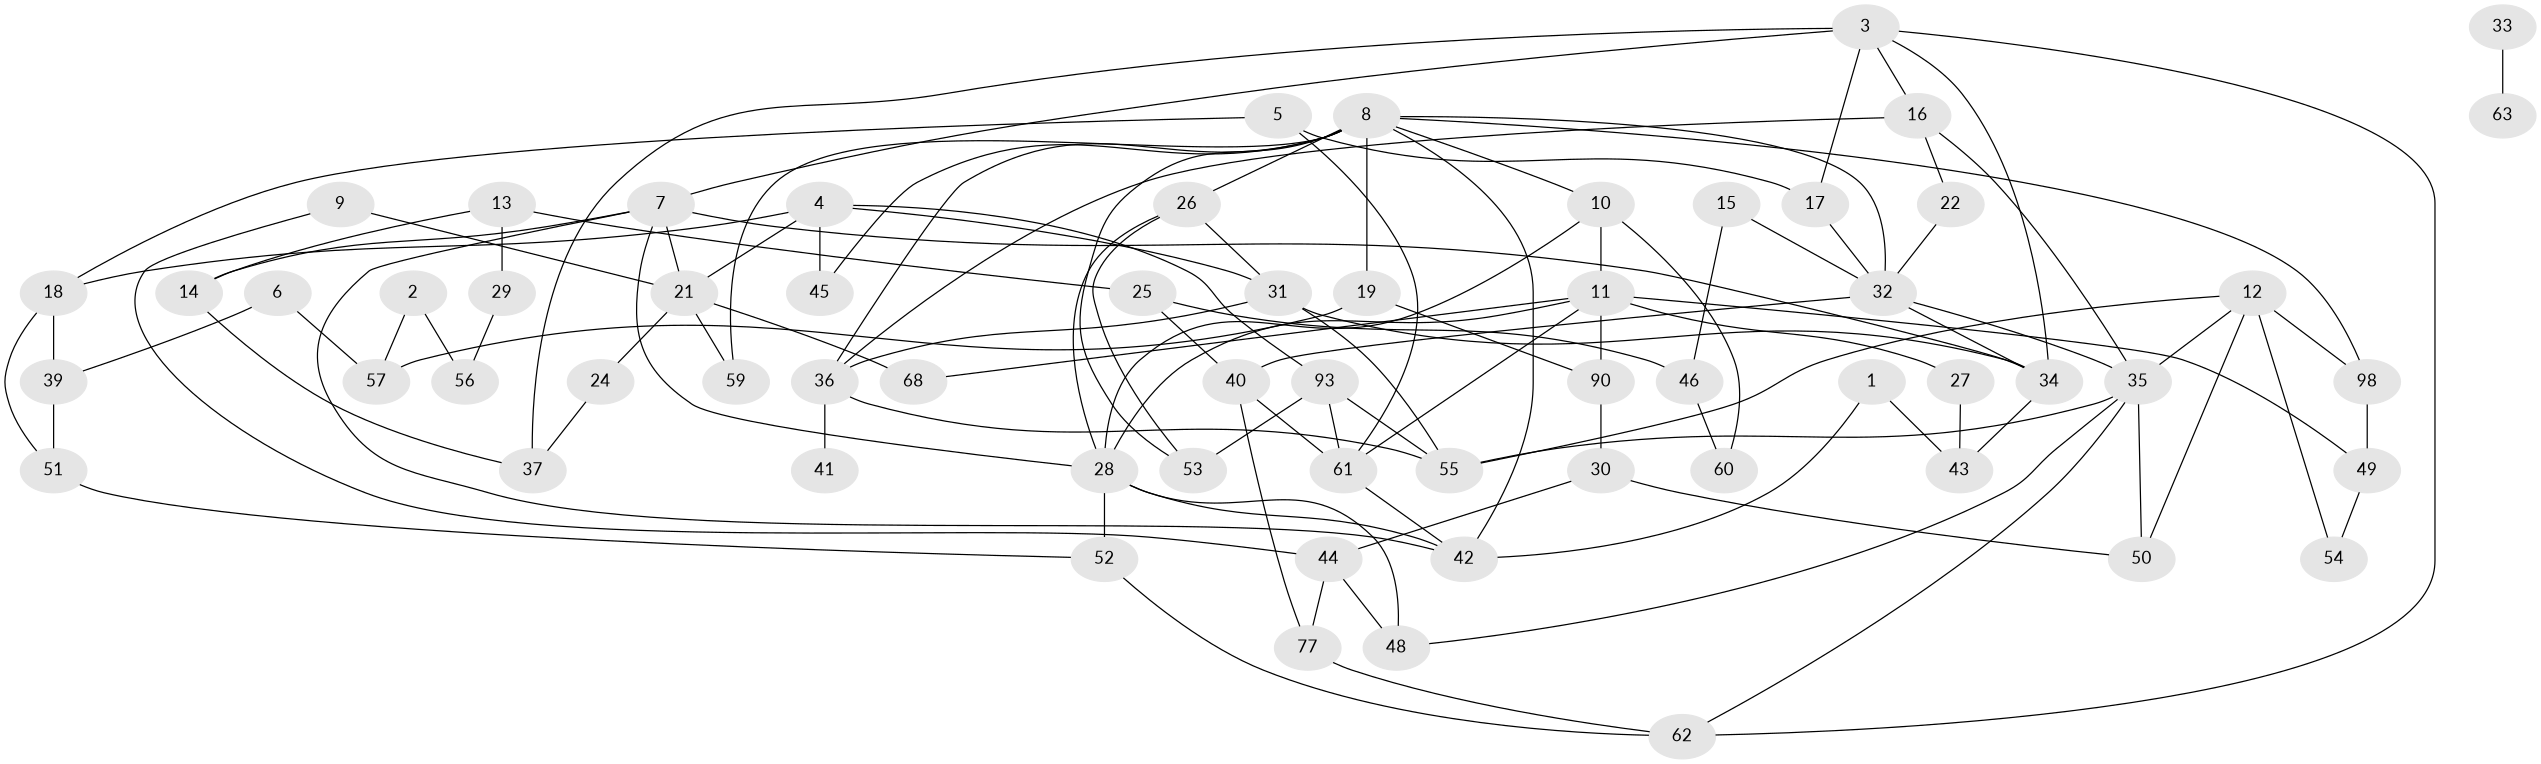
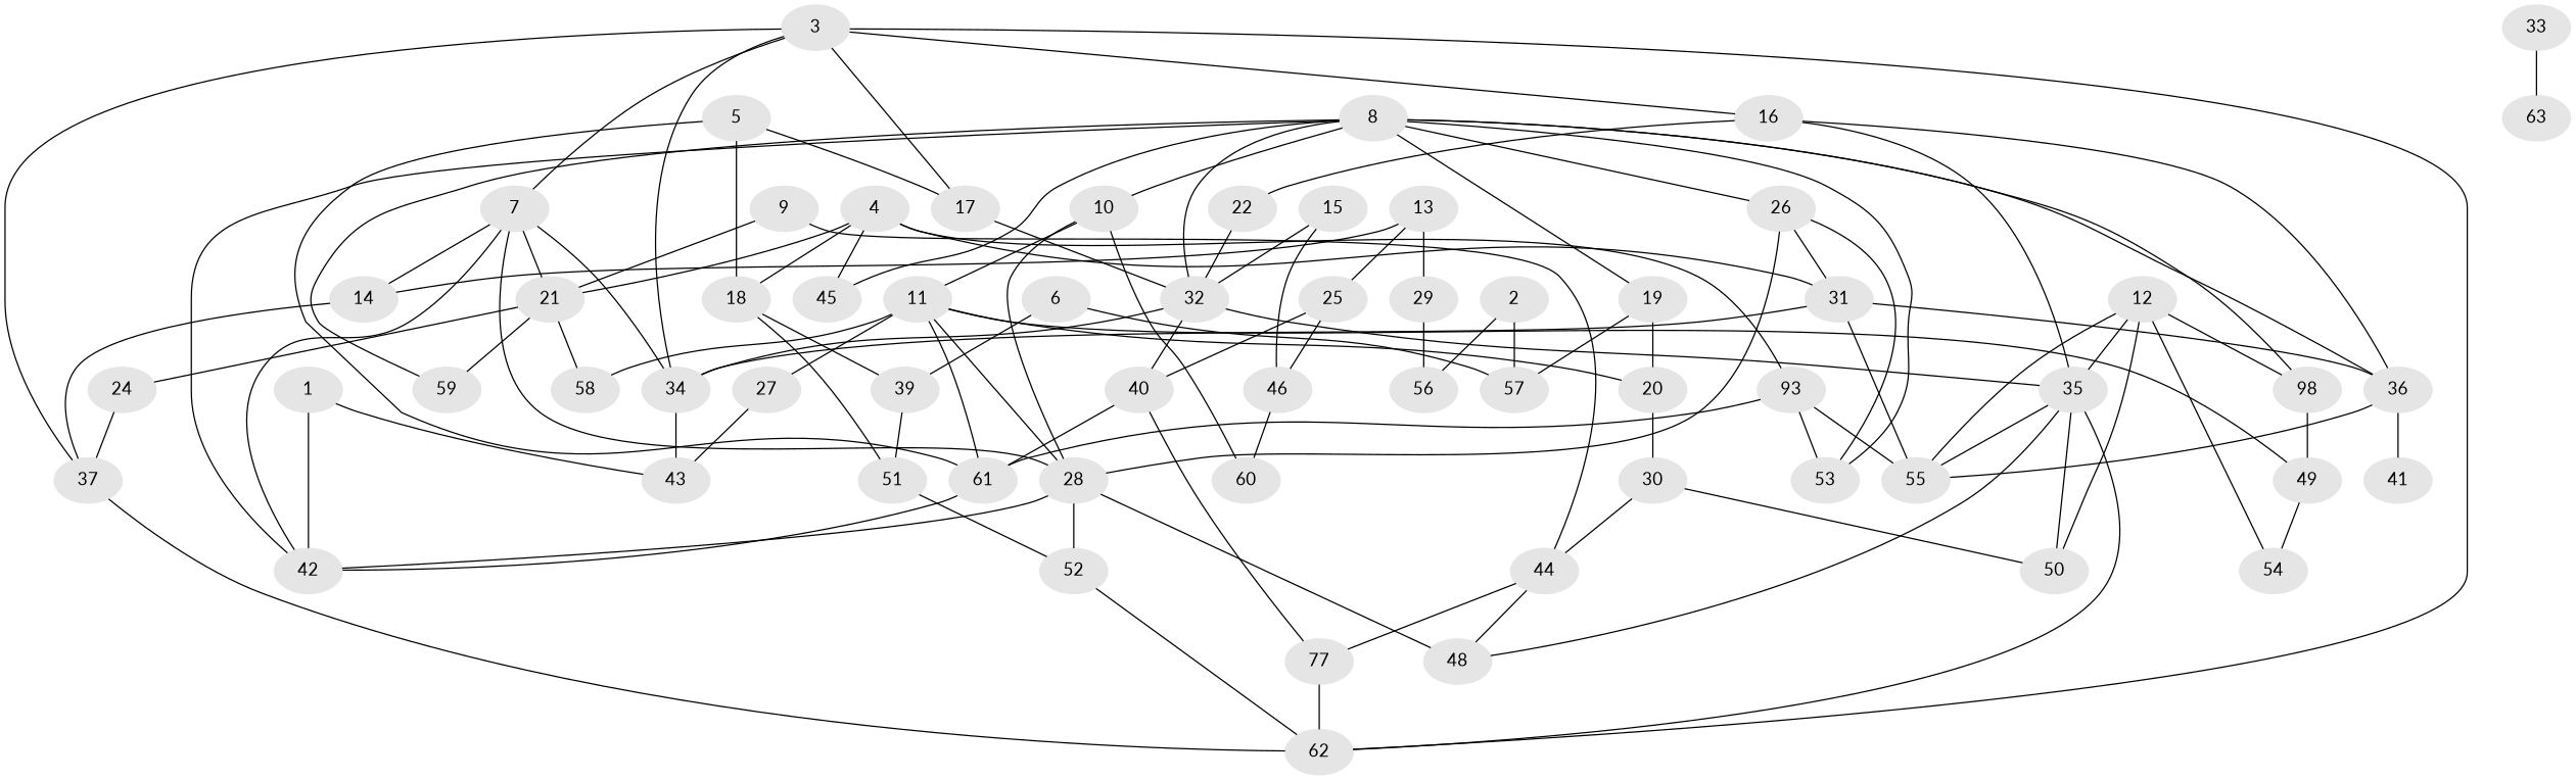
  graph {
    fontname=Lato
    node [color=gray90 fontname=Lato style=filled]
    edge [fontname=Lato weight=1.0]
    1
    42
    43
    2
    56
    57
    3
    7
    16
    17
    34
    37
    62
    21
    14
    28
    36
    35
    22
    32
    4
    18
    n23 [label=93]
    31
    45
    39
    51
    59
-   58 [label=68]
+   58
    24
    61
    53
    55
    5
    6
    48
    52
    8
    10
    19
    26
    n42 [label=98]
    11
    60
-   20 [label=90]
+   20
    40
    41
    49
    9
    44
    n51 [label=77]
    27
    30
    54
    12
    50
    13
    25
    29
    46
    15
    33
    63
    1 -- 42
    1 -- 43
    2 -- 56
    2 -- 57
    3 -- 7
    3 -- 16
    3 -- 17
    3 -- 34
    3 -- 37
    3 -- 62
    7 -- 42
    7 -- 34
    7 -- 21
    7 -- 14
    7 -- 28
    16 -- 36
    16 -- 35
    16 -- 22
    17 -- 32
    34 -- 43
+   37 -- 62
    21 -- 59
    21 -- 58
    21 -- 24
    14 -- 37
    28 -- 42
    28 -- 48 [weight=2.0]
    28 -- 52
    36 -- 55
    36 -- 41
    35 -- 62
    35 -- 55
    35 -- 48
    35 -- 50
    22 -- 32
    32 -- 34
    32 -- 35
    32 -- 40
    4 -- 21
    4 -- 18
    4 -- n23
    4 -- 31
    4 -- 45
    18 -- 39
    18 -- 51
    n23 -- 61 [weight=2.0]
    n23 -- 53
    n23 -- 55 [weight=2.0]
    31 -- 34
    31 -- 36
    31 -- 55
    39 -- 51
    51 -- 52
    24 -- 37
    61 -- 42
    5 -- 17
    5 -- 18
    5 -- 61
    6 -- 57
    6 -- 39
    52 -- 62
    8 -- 42
    8 -- 36
    8 -- 32
    8 -- 45
    8 -- 59
    8 -- 53
    8 -- 10
    8 -- 19
    8 -- 26
    8 -- n42
    10 -- 28
    10 -- 11
    10 -- 60
    19 -- 57
    19 -- 20
    26 -- 28
    26 -- 31
    26 -- 53
    n42 -- 49
    11 -- 28
    11 -- 58
    11 -- 61
    11 -- 20
    11 -- 49
    11 -- 27
    20 -- 30
    40 -- 61
    40 -- n51
    49 -- 54
    9 -- 21
    9 -- 44
    44 -- 48
    44 -- n51
    n51 -- 62
    27 -- 43
    30 -- 44
    30 -- 50
    12 -- 35
    12 -- 55
    12 -- n42
    12 -- 54
    12 -- 50
    13 -- 14
    13 -- 25
    13 -- 29
    25 -- 40
    25 -- 46
    29 -- 56
    46 -- 60
    15 -- 32
    15 -- 46
    33 -- 63
  }
